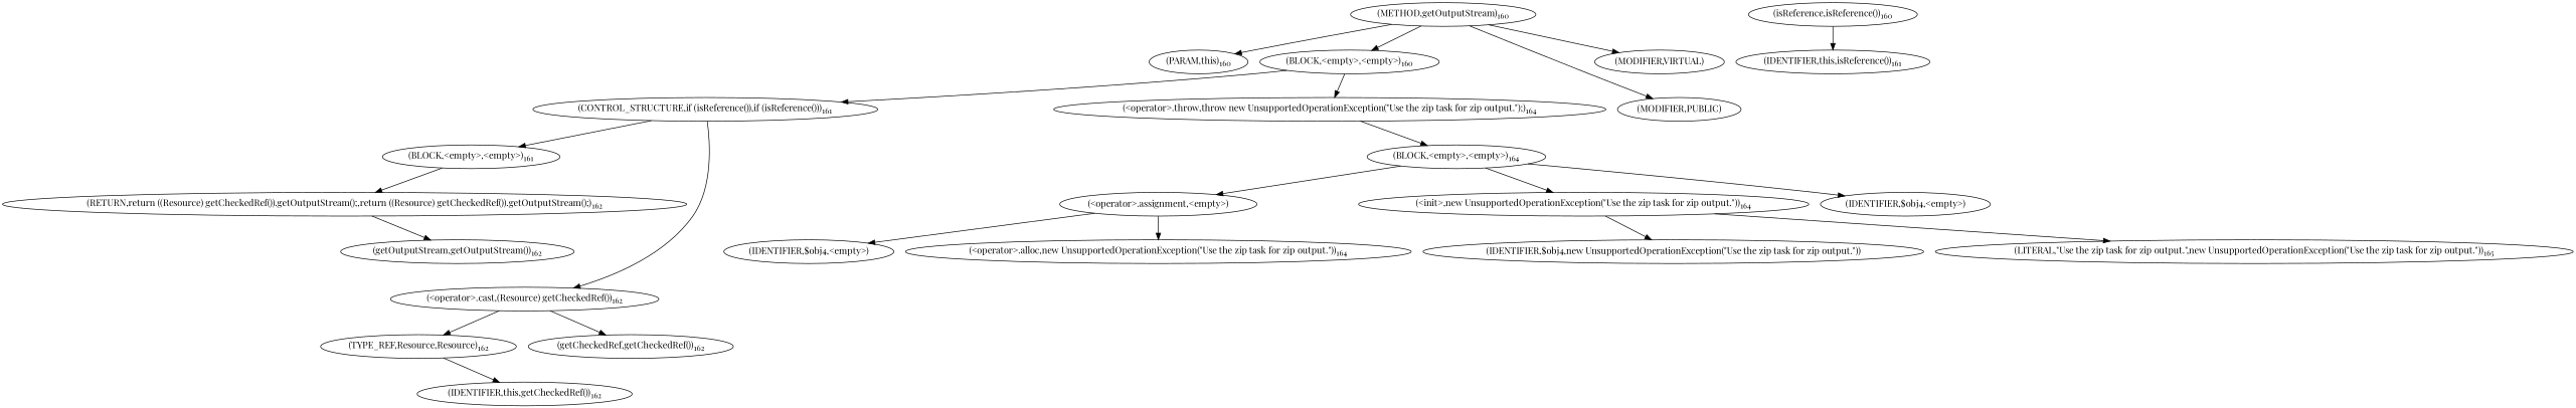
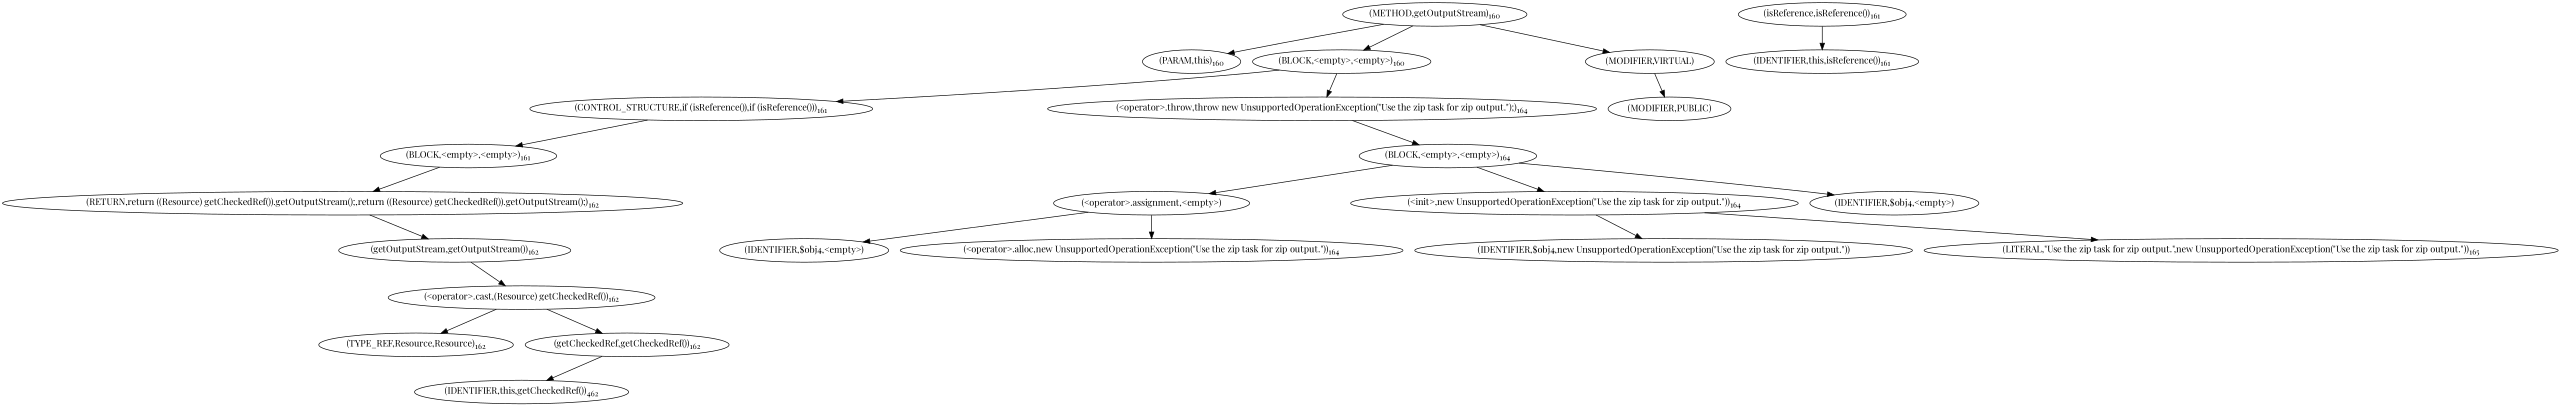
  digraph {
    fontname="Playfair Display"
    node [fontname="Playfair Display"]
    edge [fontname="Playfair Display"]
    n1 [label=<(METHOD,getOutputStream)<SUB>160</SUB>>]
    n2 [label=<(PARAM,this)<SUB>160</SUB>>]
    n3 [label=<(BLOCK,&lt;empty&gt;,&lt;empty&gt;)<SUB>160</SUB>>]
    n4 [label=<(MODIFIER,PUBLIC)>]
    n5 [label=<(MODIFIER,VIRTUAL)>]
    n6 [label=<(CONTROL_STRUCTURE,if (isReference()),if (isReference()))<SUB>161</SUB>>]
    n7 [label=<(&lt;operator&gt;.throw,throw new UnsupportedOperationException(&quot;Use the zip task for zip output.&quot;);)<SUB>164</SUB>>]
    n8 [label=<(BLOCK,&lt;empty&gt;,&lt;empty&gt;)<SUB>161</SUB>>]
    n9 [label=<(BLOCK,&lt;empty&gt;,&lt;empty&gt;)<SUB>164</SUB>>]
-   n10 [label=<(isReference,isReference())<SUB>160</SUB>>]
+   n10 [label=<(isReference,isReference())<SUB>161</SUB>>]
    n11 [label=<(IDENTIFIER,this,isReference())<SUB>161</SUB>>]
    n12 [label=<(RETURN,return ((Resource) getCheckedRef()).getOutputStream();,return ((Resource) getCheckedRef()).getOutputStream();)<SUB>162</SUB>>]
    n13 [label=<(getOutputStream,getOutputStream())<SUB>162</SUB>>]
    n14 [label=<(&lt;operator&gt;.cast,(Resource) getCheckedRef())<SUB>162</SUB>>]
    n15 [label=<(TYPE_REF,Resource,Resource)<SUB>162</SUB>>]
    n16 [label=<(getCheckedRef,getCheckedRef())<SUB>162</SUB>>]
-   n17 [label=<(IDENTIFIER,this,getCheckedRef())<SUB>162</SUB>>]
+   n17 [label=<(IDENTIFIER,this,getCheckedRef())<SUB>462</SUB>>]
    n18 [label=<(&lt;operator&gt;.assignment,&lt;empty&gt;)>]
    n19 [label=<(&lt;init&gt;,new UnsupportedOperationException(&quot;Use the zip task for zip output.&quot;))<SUB>164</SUB>>]
    n20 [label=<(IDENTIFIER,$obj4,&lt;empty&gt;)>]
    n21 [label=<(IDENTIFIER,$obj4,&lt;empty&gt;)>]
    n22 [label=<(&lt;operator&gt;.alloc,new UnsupportedOperationException(&quot;Use the zip task for zip output.&quot;))<SUB>164</SUB>>]
    n23 [label=<(IDENTIFIER,$obj4,new UnsupportedOperationException(&quot;Use the zip task for zip output.&quot;))>]
    n24 [label=<(LITERAL,&quot;Use the zip task for zip output.&quot;,new UnsupportedOperationException(&quot;Use the zip task for zip output.&quot;))<SUB>165</SUB>>]
    n1 -> n2
    n1 -> n3
-   n1 -> n4
+   n5 -> n4
    n1 -> n5
    n3 -> n6
    n3 -> n7
    n6 -> n8
    n7 -> n9
    n8 -> n12
    n9 -> n18
    n9 -> n19
    n9 -> n20
    n10 -> n11
    n12 -> n13
-   n6 -> n14
+   n13 -> n14
    n14 -> n15
    n14 -> n16
-   n15 -> n17
+   n16 -> n17
    n18 -> n21
    n18 -> n22
    n19 -> n23
    n19 -> n24
  }
